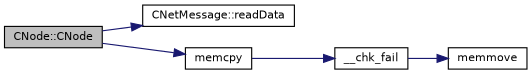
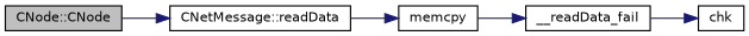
  digraph {
    rankdir=LR
    node [color=black fillcolor=white fontname=Helvetica fontsize=10 shape=record style=filled]
    edge [color=midnightblue fontname=Helvetica fontsize=10 labelfontname=Helvetica labelfontsize=10 style=solid]
    n1 [fillcolor=grey75 fontcolor=black height=0.2 label="CNode::CNode" width=0.4]
    n2 [height=0.2 label="CNetMessage::readData" width=0.4]
    n3 [height=0.2 label=memcpy width=0.4]
-   n4 [height=0.2 label=__chk_fail width=0.4]
-   n5 [height=0.2 label=memmove width=0.4]
+   n4 [height=0.2 label=__readData_fail width=0.4]
+   n5 [height=0.2 label=chk width=0.4]
    n1 -> n2
-   n1 -> n3
+   n2 -> n3
    n3 -> n4
    n4 -> n5
  }
